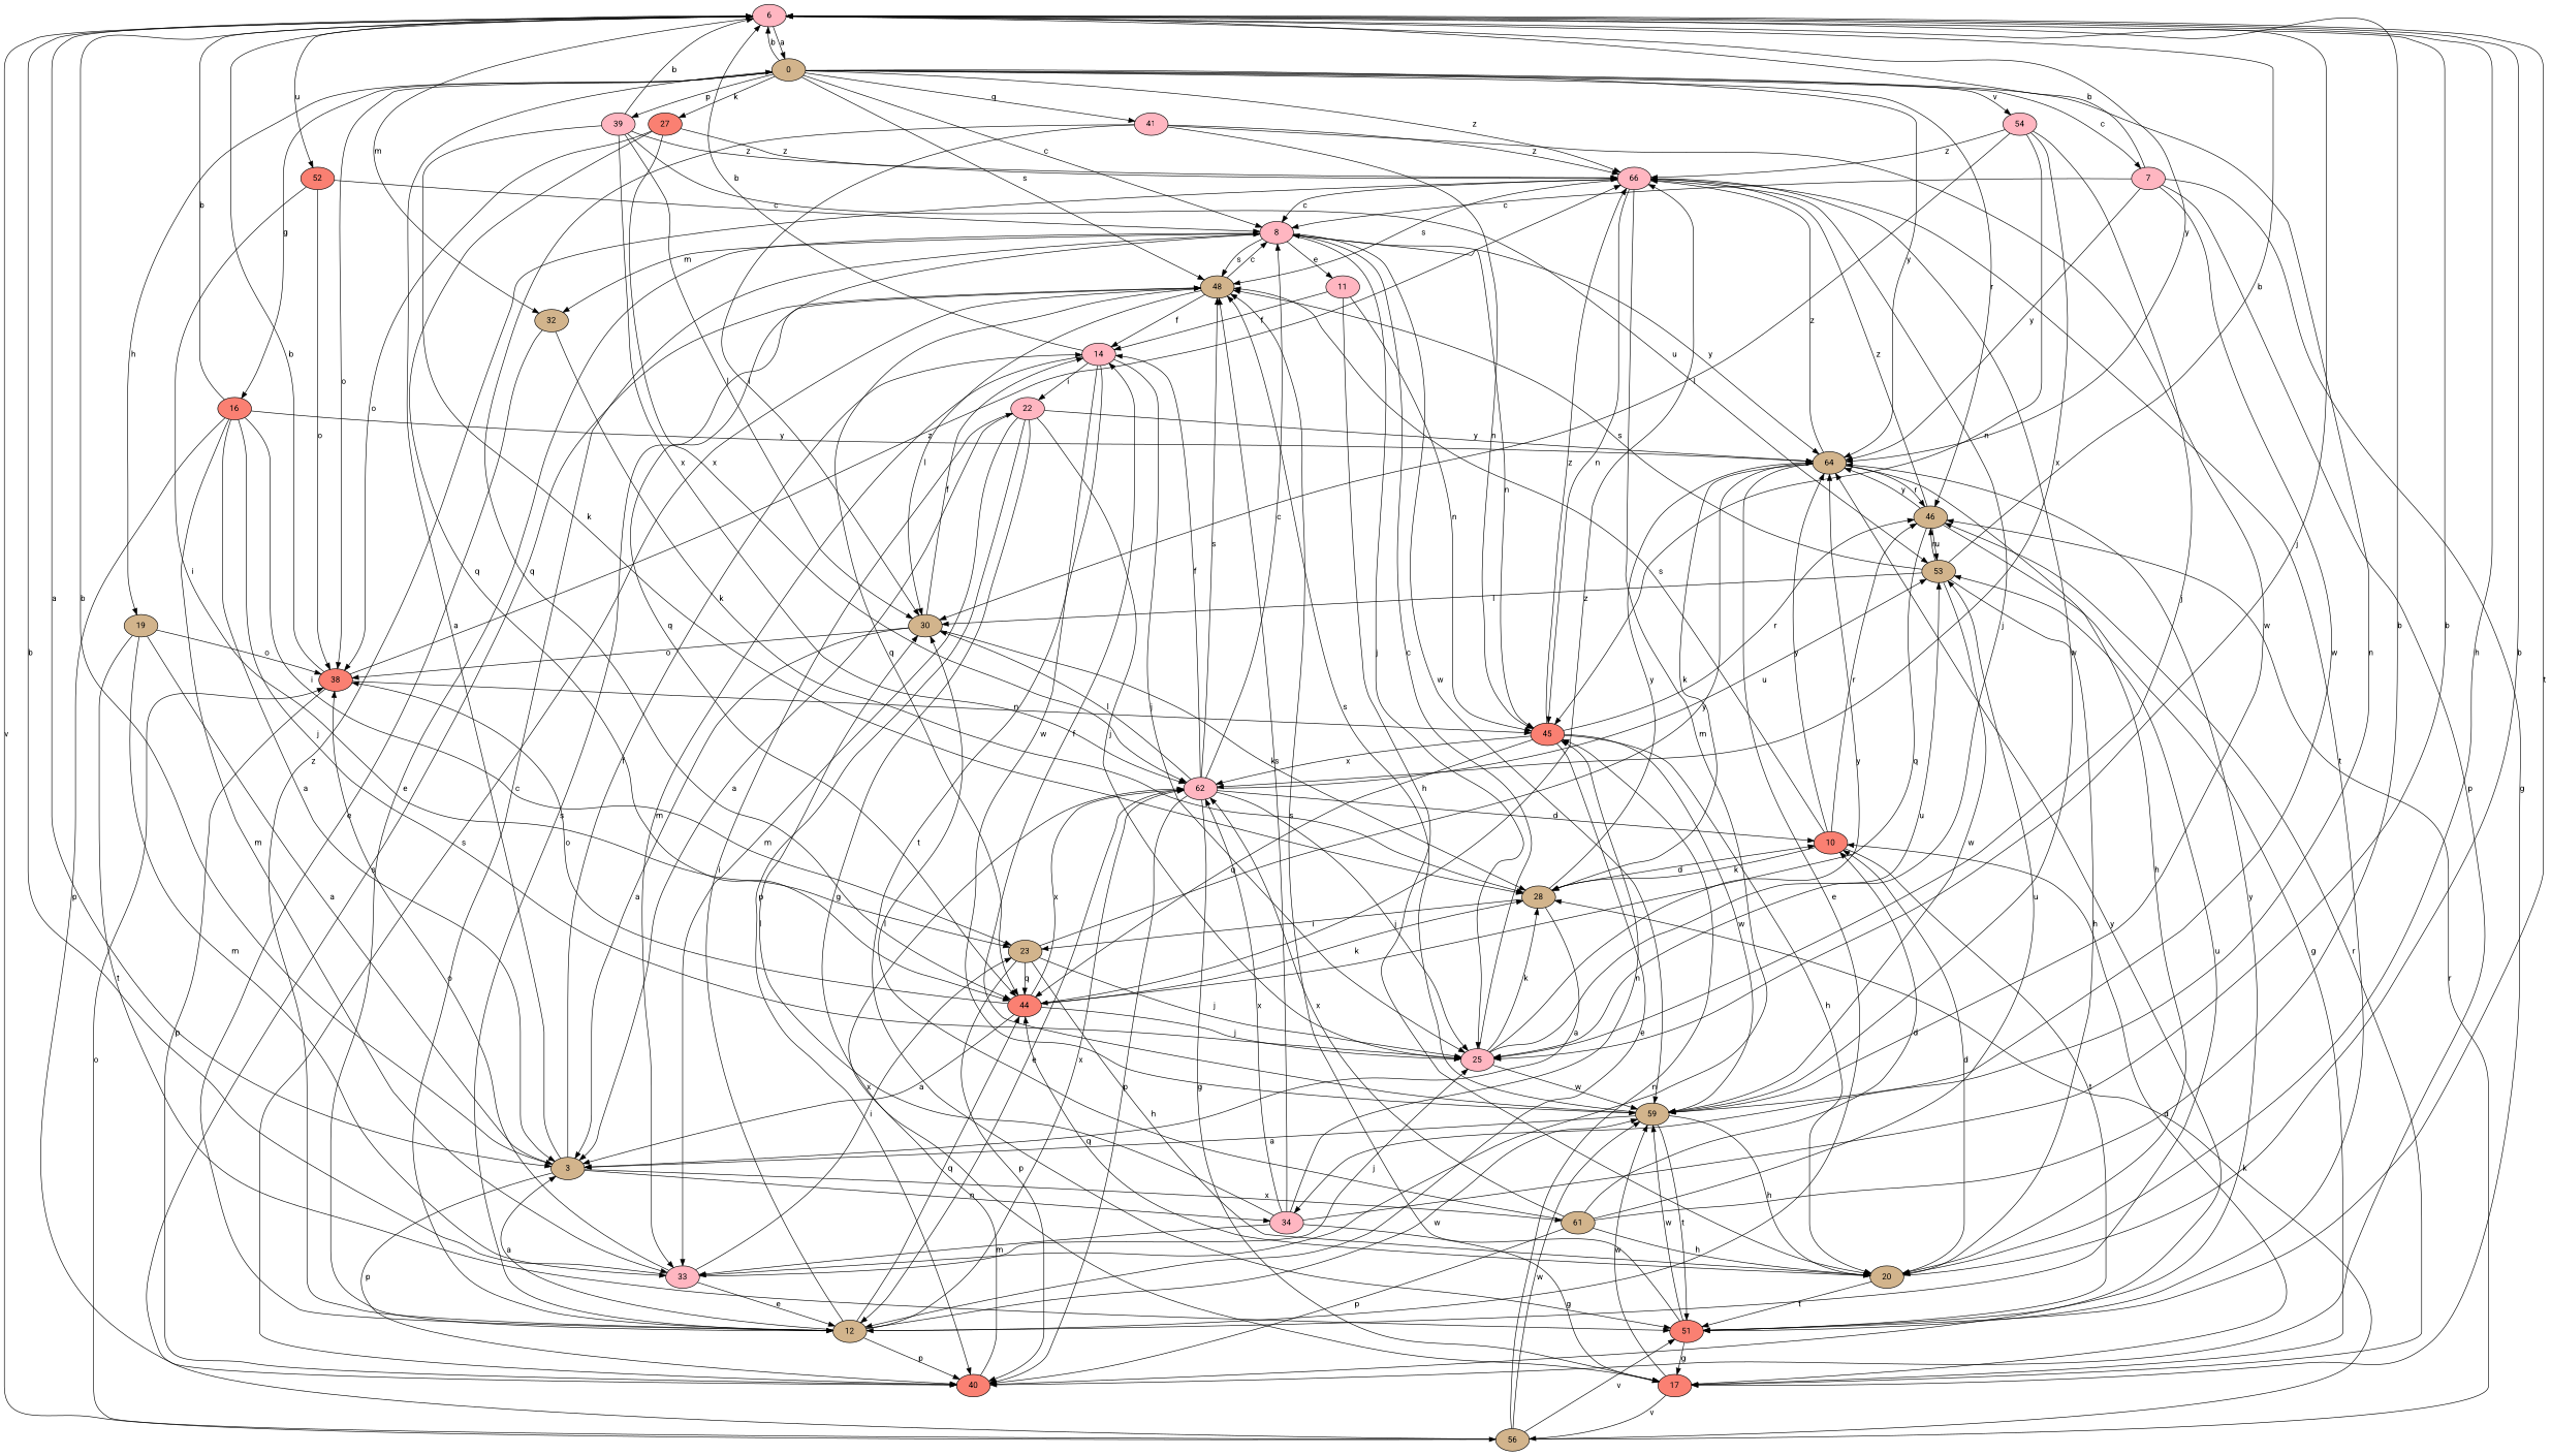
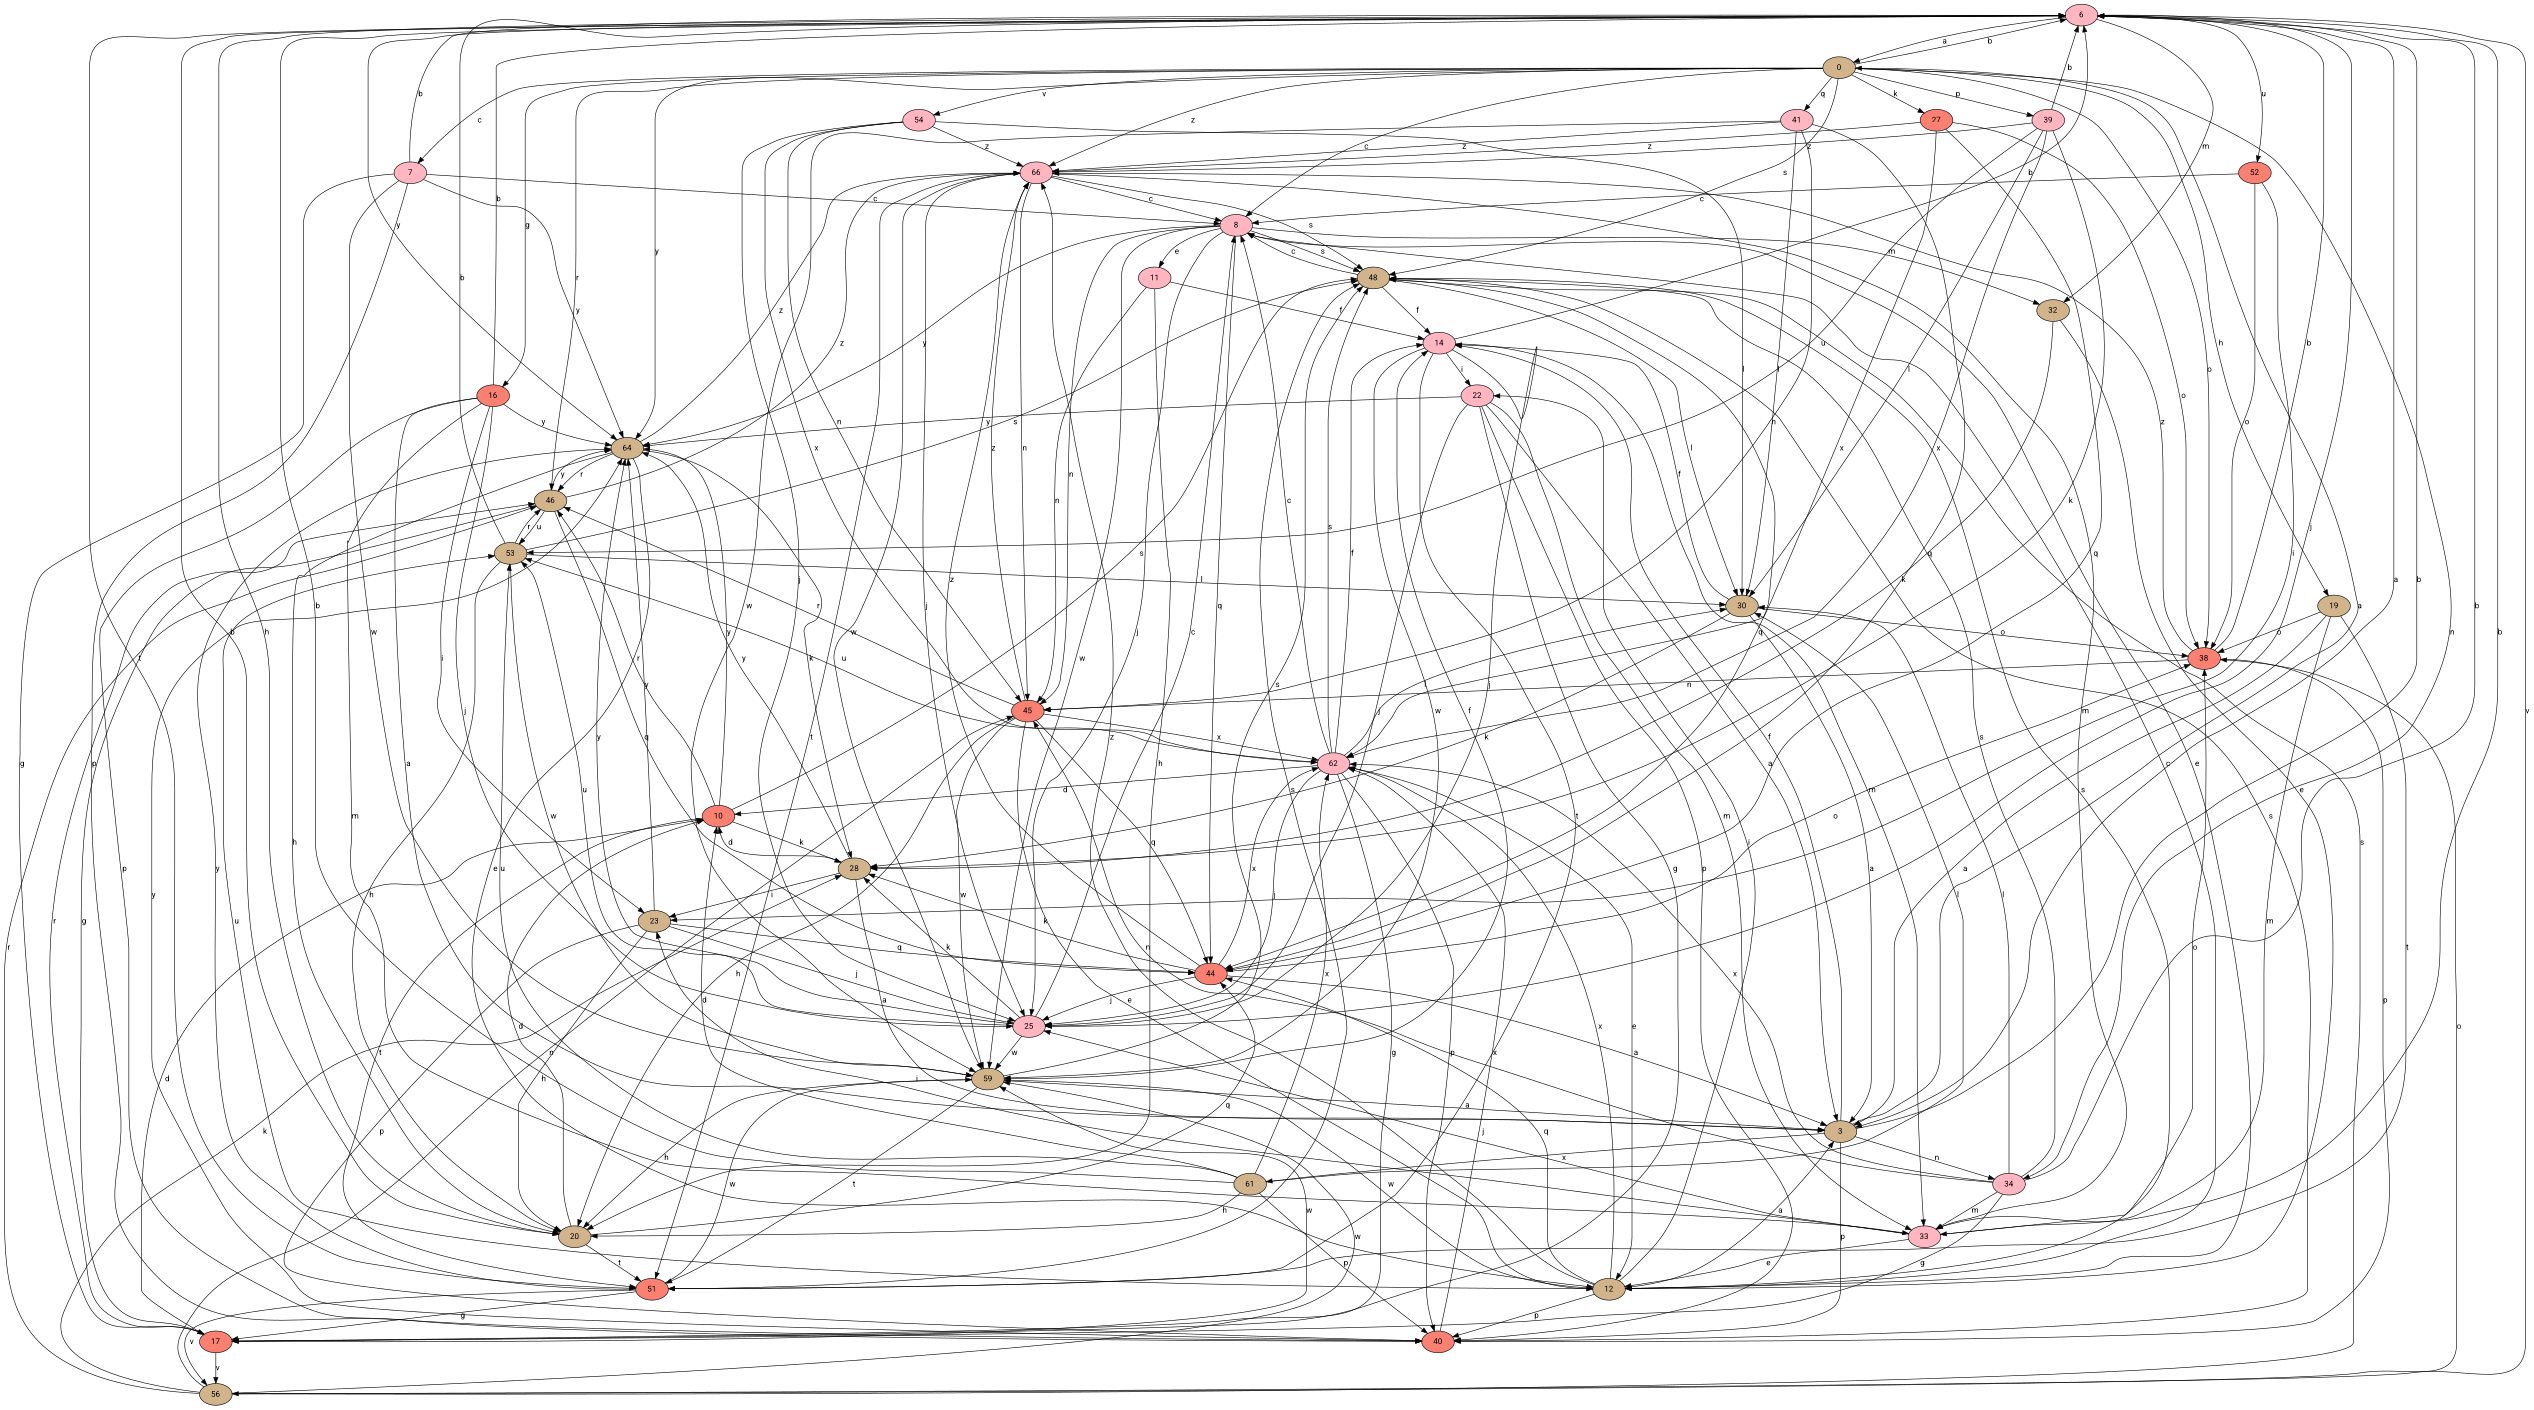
  strict digraph {
    fontname=Roboto
    node [fillcolor=tan fontname=Roboto style=filled]
    edge [fontname=Roboto]
    6 [fillcolor=lightpink]
    0
    7 [fillcolor=lightpink]
    8 [fillcolor=lightpink]
    16 [fillcolor=salmon]
    19
    27 [fillcolor=salmon]
    34 [fillcolor=lightpink]
    38 [fillcolor=salmon]
    39 [fillcolor=lightpink]
    41 [fillcolor=lightpink]
    46
    48
    54 [fillcolor=lightpink]
    64
    66 [fillcolor=lightpink]
    3
    20
    25 [fillcolor=lightpink]
    32
    n21 [fillcolor=salmon label=51]
    52 [fillcolor=salmon]
    56
    40 [fillcolor=salmon]
    17 [fillcolor=salmon]
    59
    11 [fillcolor=lightpink]
    12
    n29 [fillcolor=salmon label=45]
    44 [fillcolor=salmon]
    33 [fillcolor=lightpink]
    23
    62 [fillcolor=lightpink]
    30
    28
    53
    14 [fillcolor=lightpink]
    61
    22 [fillcolor=lightpink]
    10 [fillcolor=salmon]
    6 -> 0 [label=a]
    6 -> 64 [label=y]
    6 -> 3 [label=a]
    6 -> 20 [label=h]
    6 -> 25 [label=j]
    6 -> 32 [label=m]
    6 -> n21 [label=t]
    6 -> 52 [label=u]
    6 -> 56 [label=v]
    0 -> 6 [label=b]
    0 -> 7 [label=c]
    0 -> 8 [label=c]
    0 -> 16 [label=g]
    0 -> 19 [label=h]
    0 -> 27 [label=k]
    0 -> 34 [label=n]
    0 -> 38 [label=o]
    0 -> 39 [label=p]
    0 -> 41 [label=q]
    0 -> 46 [label=r]
    0 -> 48 [label=s]
    0 -> 54 [label=v]
    0 -> 64 [label=y]
    0 -> 66 [label=z]
    7 -> 6 [label=b]
    7 -> 8 [label=c]
    7 -> 64 [label=y]
    7 -> 40 [label=p]
    7 -> 17 [label=g]
    7 -> 59 [label=w]
    8 -> 48 [label=s]
    8 -> 64 [label=y]
    8 -> 25 [label=j]
    8 -> 32 [label=m]
    8 -> 59 [label=w]
    8 -> 11 [label=e]
    8 -> 12 [label=e]
    8 -> n29 [label=n]
    8 -> 44 [label=q]
    16 -> 6 [label=b]
    16 -> 64 [label=y]
    16 -> 3 [label=a]
    16 -> 25 [label=j]
    16 -> 40 [label=p]
    16 -> 33 [label=m]
    16 -> 23 [label=i]
    19 -> 38 [label=o]
    19 -> 3 [label=a]
    19 -> n21 [label=t]
    19 -> 33 [label=m]
    27 -> 38 [label=o]
    27 -> 66 [label=z]
    27 -> 44 [label=q]
    27 -> 62 [label=x]
    34 -> 6 [label=b]
    34 -> 48 [label=s]
    34 -> 17 [label=g]
    34 -> n29 [label=n]
    34 -> 33 [label=m]
    34 -> 62 [label=x]
    34 -> 30 [label=l]
    38 -> 6 [label=b]
    38 -> 66 [label=z]
    38 -> 40 [label=p]
    38 -> n29 [label=n]
    39 -> 6 [label=b]
    39 -> 66 [label=z]
    39 -> 62 [label=x]
    39 -> 30 [label=l]
    39 -> 28 [label=k]
    39 -> 53 [label=u]
    41 -> 66 [label=z]
    41 -> 59 [label=w]
    41 -> n29 [label=n]
    41 -> 44 [label=q]
    41 -> 30 [label=l]
    46 -> 64 [label=y]
    46 -> 66 [label=z]
    46 -> 17 [label=g]
    46 -> 44 [label=q]
    46 -> 53 [label=u]
    48 -> 8 [label=c]
    48 -> 44 [label=q]
    48 -> 30 [label=l]
    48 -> 14 [label=f]
    54 -> 66 [label=z]
    54 -> 25 [label=j]
    54 -> n29 [label=n]
    54 -> 62 [label=x]
    54 -> 30 [label=l]
    64 -> 46 [label=r]
    64 -> 66 [label=z]
    64 -> 20 [label=h]
    64 -> 12 [label=e]
    64 -> 28 [label=k]
    66 -> 8 [label=c]
    66 -> 48 [label=s]
    66 -> 25 [label=j]
    66 -> n21 [label=t]
    66 -> 59 [label=w]
    66 -> n29 [label=n]
    66 -> 33 [label=m]
    3 -> 6 [label=b]
    3 -> 0 [label=a]
    3 -> 34 [label=n]
    3 -> 40 [label=p]
    3 -> 14 [label=f]
    3 -> 61 [label=x]
    20 -> 6 [label=b]
    20 -> n21 [label=t]
    20 -> 44 [label=q]
    20 -> 10 [label=d]
    25 -> 8 [label=c]
    25 -> 64 [label=y]
    25 -> 59 [label=w]
    25 -> 28 [label=k]
    25 -> 53 [label=u]
    32 -> 12 [label=e]
    32 -> 28 [label=k]
    n21 -> 48 [label=s]
    n21 -> 64 [label=y]
-   56 -> n21 [label=v]
+   n21 -> 56 [label=v]
    n21 -> 17 [label=g]
    n21 -> 59 [label=w]
    52 -> 8 [label=c]
    52 -> 38 [label=o]
    52 -> 23 [label=i]
    56 -> 38 [label=o]
    56 -> 46 [label=r]
    56 -> 48 [label=s]
    56 -> 59 [label=w]
    56 -> n29 [label=n]
    56 -> 28 [label=k]
    40 -> 48 [label=s]
    40 -> 64 [label=y]
    40 -> 62 [label=x]
    17 -> 46 [label=r]
    17 -> 56 [label=v]
    17 -> 59 [label=w]
    17 -> 10 [label=d]
    59 -> 48 [label=s]
    59 -> 3 [label=a]
    59 -> 20 [label=h]
    59 -> n21 [label=t]
    59 -> 14 [label=f]
    11 -> 20 [label=h]
    11 -> n29 [label=n]
    11 -> 14 [label=f]
    12 -> 8 [label=c]
    12 -> 48 [label=s]
    12 -> 66 [label=z]
    12 -> 3 [label=a]
    12 -> 40 [label=p]
    12 -> 59 [label=w]
    12 -> 44 [label=q]
    12 -> 62 [label=x]
    12 -> 53 [label=u]
    12 -> 22 [label=i]
    n29 -> 46 [label=r]
    n29 -> 66 [label=z]
    n29 -> 20 [label=h]
    n29 -> 59 [label=w]
    n29 -> 12 [label=e]
    n29 -> 44 [label=q]
    n29 -> 62 [label=x]
    44 -> 38 [label=o]
    44 -> 66 [label=z]
    44 -> 3 [label=a]
    44 -> 25 [label=j]
    44 -> 62 [label=x]
    44 -> 28 [label=k]
    33 -> 6 [label=b]
    33 -> 38 [label=o]
    33 -> 25 [label=j]
    33 -> 12 [label=e]
    33 -> 23 [label=i]
    23 -> 64 [label=y]
    23 -> 20 [label=h]
    23 -> 25 [label=j]
    23 -> 40 [label=p]
    23 -> 44 [label=q]
    62 -> 8 [label=c]
    62 -> 48 [label=s]
    62 -> 25 [label=j]
    62 -> 40 [label=p]
    62 -> 17 [label=g]
    62 -> 12 [label=e]
    62 -> 30 [label=l]
    62 -> 53 [label=u]
    62 -> 14 [label=f]
    62 -> 10 [label=d]
    30 -> 38 [label=o]
    30 -> 3 [label=a]
    30 -> 28 [label=k]
    30 -> 14 [label=f]
    28 -> 64 [label=y]
    28 -> 3 [label=a]
    28 -> 23 [label=i]
    28 -> 10 [label=d]
    53 -> 6 [label=b]
    53 -> 46 [label=r]
    53 -> 48 [label=s]
    53 -> 20 [label=h]
    53 -> 59 [label=w]
    53 -> 30 [label=l]
    14 -> 6 [label=b]
    14 -> 25 [label=j]
    14 -> n21 [label=t]
    14 -> 59 [label=w]
    14 -> 33 [label=m]
    14 -> 22 [label=i]
    61 -> 6 [label=b]
    61 -> 20 [label=h]
    61 -> 40 [label=p]
    61 -> 62 [label=x]
    61 -> 30 [label=l]
    61 -> 53 [label=u]
    61 -> 10 [label=d]
    22 -> 64 [label=y]
    22 -> 3 [label=a]
    22 -> 25 [label=j]
    22 -> 40 [label=p]
    22 -> 17 [label=g]
    22 -> 33 [label=m]
    10 -> 46 [label=r]
    10 -> 48 [label=s]
    10 -> 64 [label=y]
    10 -> n21 [label=t]
    10 -> 28 [label=k]
  }
